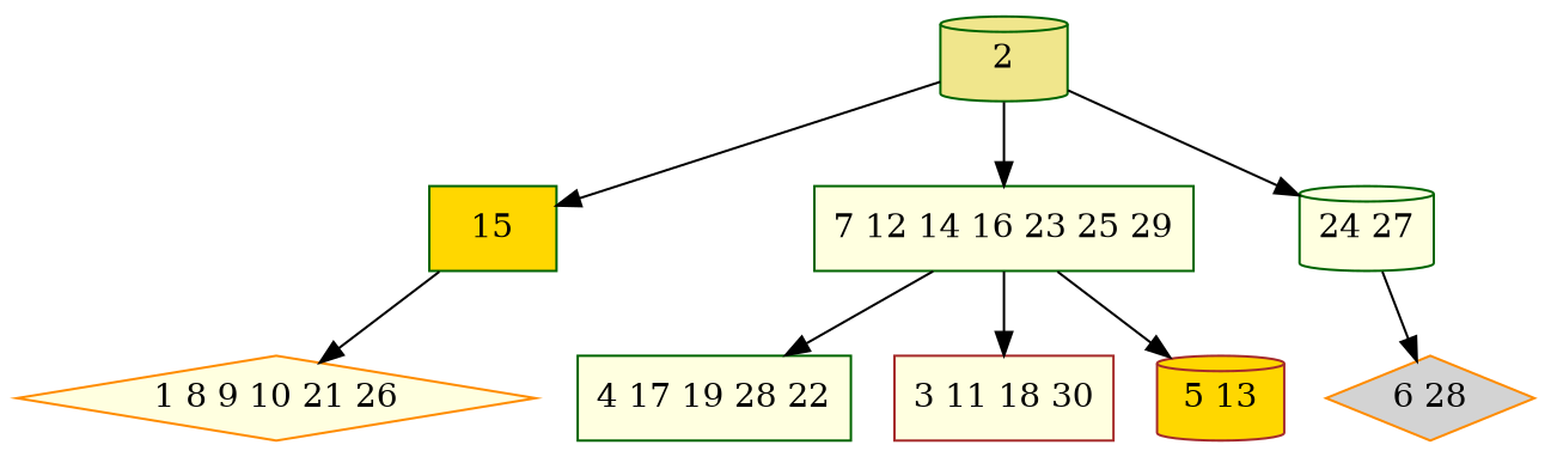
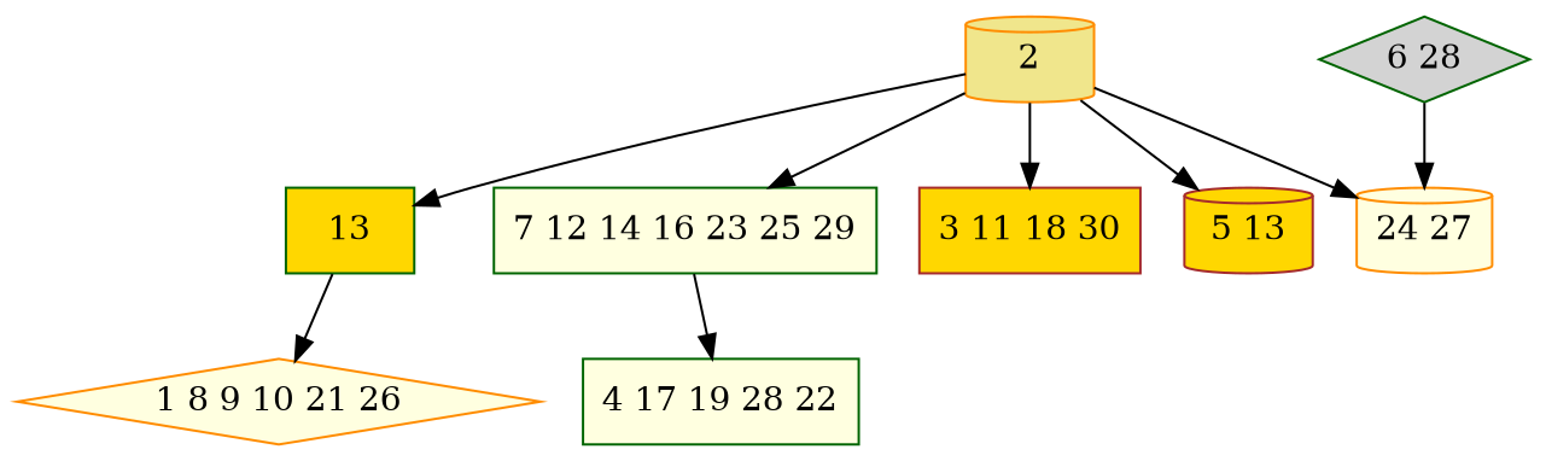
  digraph {
    node [color=darkgreen fillcolor=lightyellow shape=box style=filled]
-   n1 [fillcolor=khaki label=2 shape=cylinder]
-   n2 [fillcolor=gold label=15]
+   n1 [color=darkorange fillcolor=khaki label=2 shape=cylinder]
+   n2 [fillcolor=gold label=13]
    n3 [label="7 12 14 16 23 25 29"]
-   n4 [label="24 27" shape=cylinder]
+   n4 [color=darkorange label="24 27" shape=cylinder]
    n5 [color=darkorange label="1 8 9 10 21 26" shape=diamond]
    n6 [label="4 17 19 28 22"]
-   n7 [color=brown label="3 11 18 30"]
+   n7 [color=brown fillcolor=gold label="3 11 18 30"]
    n8 [color=brown fillcolor=gold label="5 13" shape=cylinder]
-   n9 [color=darkorange fillcolor=lightgrey label="6 28" shape=diamond]
+   n9 [fillcolor=lightgrey label="6 28" shape=diamond]
    n1 -> n2
    n1 -> n3
    n1 -> n4
    n2 -> n5
    n3 -> n6
-   n3 -> n7
-   n3 -> n8
-   n4 -> n9
+   n1 -> n7
+   n1 -> n8
+   n9 -> n4
  }
